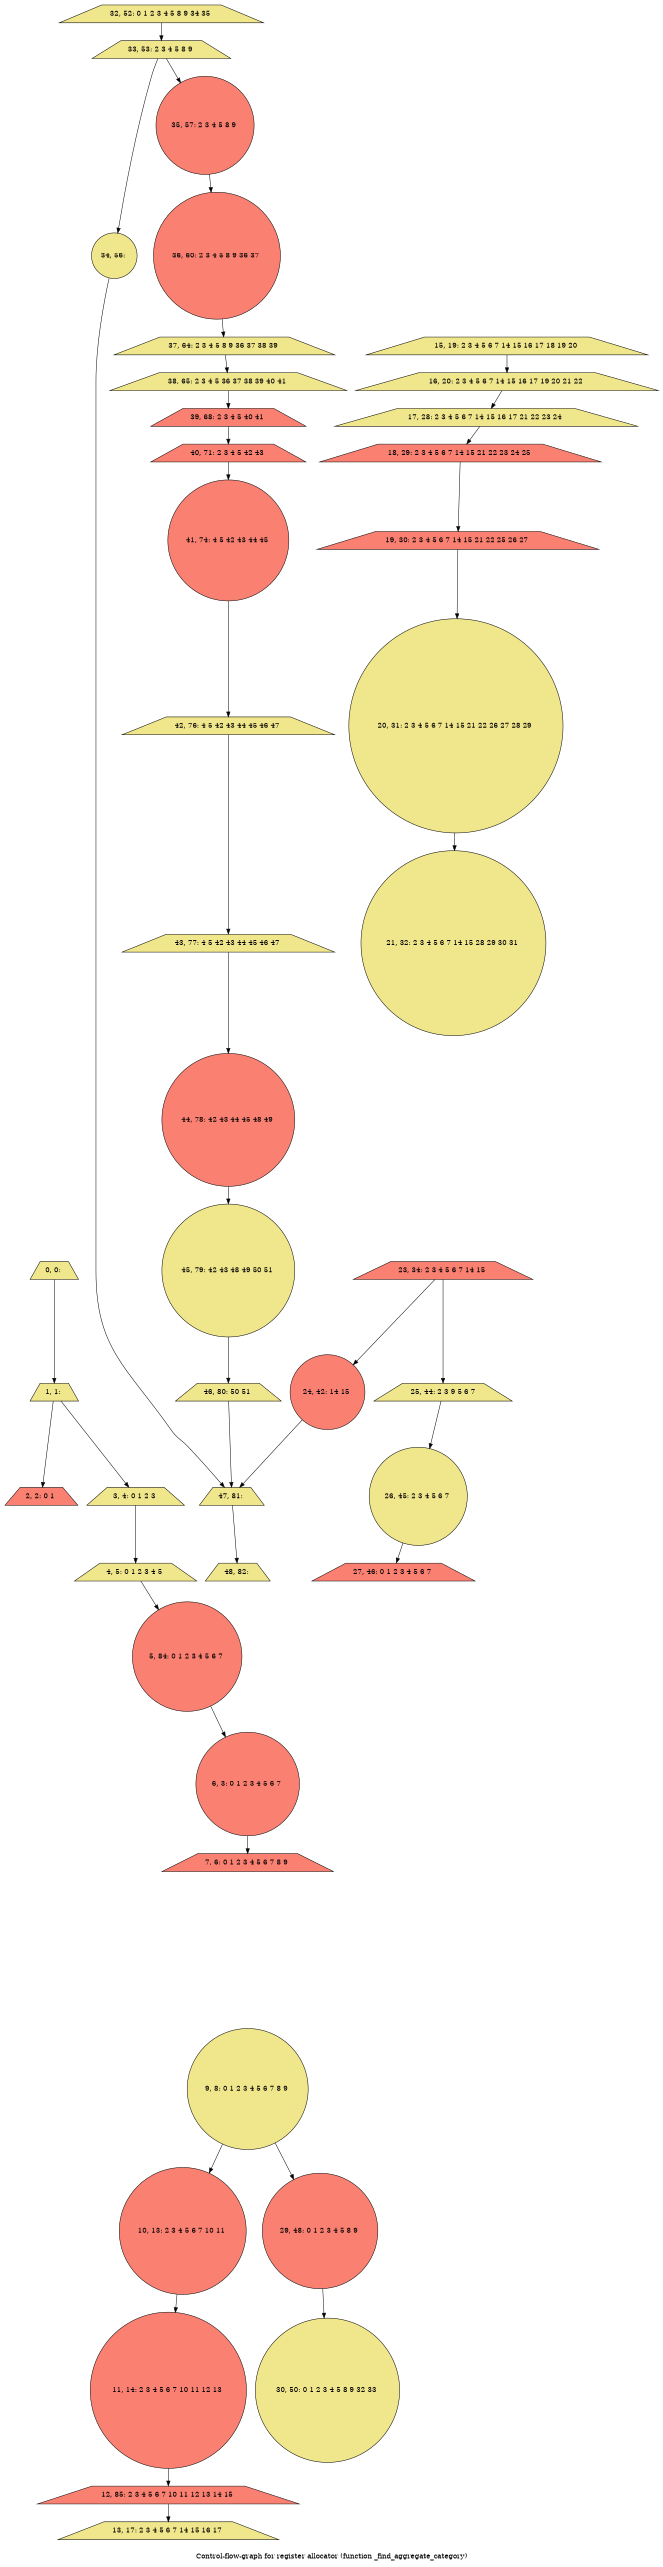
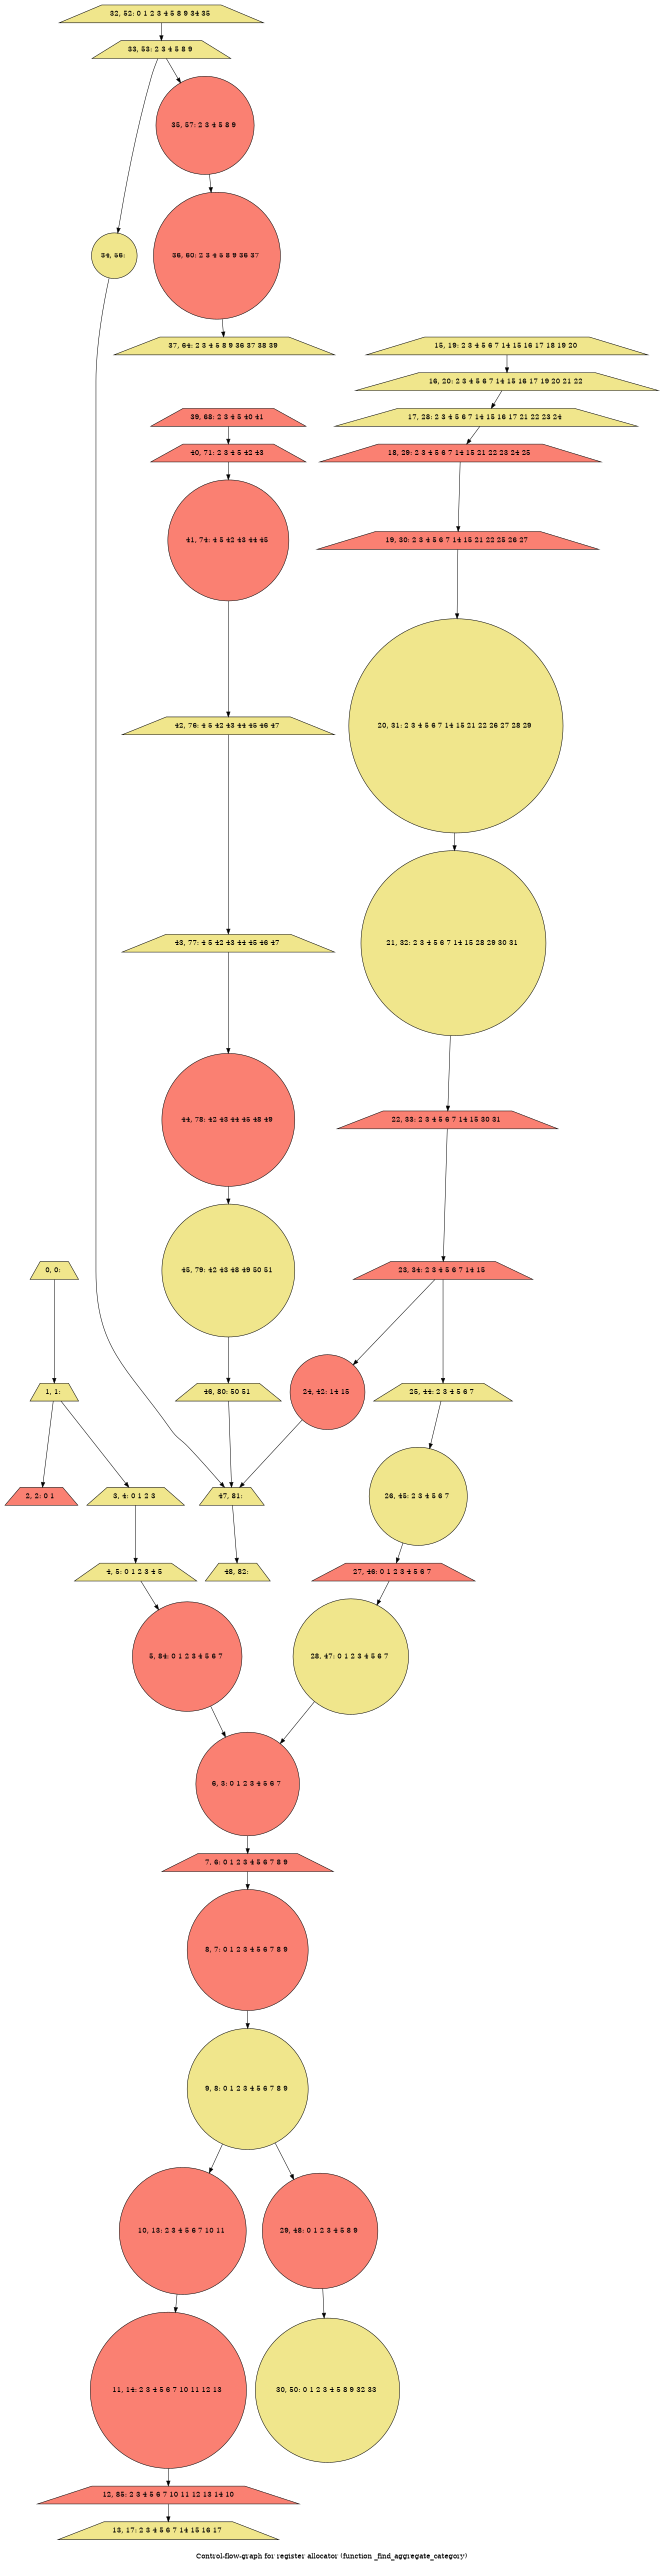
  digraph {
    label="Control-flow-graph for register allocator (function _find_aggregate_category)"
    node [fillcolor=khaki shape=trapezium style=filled]
    n1 [label="0, 0: "]
    n2 [label="1, 1: "]
    n3 [fillcolor=salmon label="2, 2: 0 1 "]
    n4 [label="3, 4: 0 1 2 3 "]
    n5 [label="4, 5: 0 1 2 3 4 5 "]
    n6 [fillcolor=salmon label="5, 84: 0 1 2 3 4 5 6 7 " shape=circle]
    n7 [fillcolor=salmon label="6, 3: 0 1 2 3 4 5 6 7 " shape=circle]
    n8 [fillcolor=salmon label="7, 6: 0 1 2 3 4 5 6 7 8 9 "]
+   n9 [fillcolor=salmon label="8, 7: 0 1 2 3 4 5 6 7 8 9 " shape=circle]
    n10 [label="9, 8: 0 1 2 3 4 5 6 7 8 9 " shape=circle]
    n11 [fillcolor=salmon label="10, 13: 2 3 4 5 6 7 10 11 " shape=circle]
    n12 [fillcolor=salmon label="29, 48: 0 1 2 3 4 5 8 9 " shape=circle]
    n13 [fillcolor=salmon label="11, 14: 2 3 4 5 6 7 10 11 12 13 " shape=circle]
    n14 [label="30, 50: 0 1 2 3 4 5 8 9 32 33 " shape=circle]
-   n15 [fillcolor=salmon label="12, 85: 2 3 4 5 6 7 10 11 12 13 14 15 "]
+   n15 [fillcolor=salmon label="12, 85: 2 3 4 5 6 7 10 11 12 13 14 10"]
    n16 [label="13, 17: 2 3 4 5 6 7 14 15 16 17 "]
    n17 [label="15, 19: 2 3 4 5 6 7 14 15 16 17 18 19 20 "]
    n18 [label="16, 20: 2 3 4 5 6 7 14 15 16 17 19 20 21 22 "]
    n19 [label="17, 28: 2 3 4 5 6 7 14 15 16 17 21 22 23 24 "]
    n20 [fillcolor=salmon label="18, 29: 2 3 4 5 6 7 14 15 21 22 23 24 25 "]
    n21 [fillcolor=salmon label="19, 30: 2 3 4 5 6 7 14 15 21 22 25 26 27 "]
    n22 [label="20, 31: 2 3 4 5 6 7 14 15 21 22 26 27 28 29 " shape=circle]
    n23 [label="21, 32: 2 3 4 5 6 7 14 15 28 29 30 31 " shape=circle]
+   n24 [fillcolor=salmon label="22, 33: 2 3 4 5 6 7 14 15 30 31 "]
    n25 [fillcolor=salmon label="23, 34: 2 3 4 5 6 7 14 15 "]
    n26 [fillcolor=salmon label="24, 42: 14 15 " shape=circle]
-   n27 [label="25, 44: 2 3 9 5 6 7"]
+   n27 [label="25, 44: 2 3 4 5 6 7 "]
    n28 [label="47, 81: "]
    n29 [label="26, 45: 2 3 4 5 6 7 " shape=circle]
    n30 [label="48, 82: "]
    n31 [fillcolor=salmon label="27, 46: 0 1 2 3 4 5 6 7 "]
+   n32 [label="28, 47: 0 1 2 3 4 5 6 7 " shape=circle]
    n33 [label="32, 52: 0 1 2 3 4 5 8 9 34 35 "]
    n34 [label="33, 53: 2 3 4 5 8 9 "]
    n35 [label="34, 56: " shape=circle]
    n36 [fillcolor=salmon label="35, 57: 2 3 4 5 8 9 " shape=circle]
    n37 [fillcolor=salmon label="36, 60: 2 3 4 5 8 9 36 37 " shape=circle]
    n38 [label="37, 64: 2 3 4 5 8 9 36 37 38 39 "]
-   n39 [label="38, 65: 2 3 4 5 36 37 38 39 40 41 "]
    n40 [fillcolor=salmon label="39, 68: 2 3 4 5 40 41 "]
    n41 [fillcolor=salmon label="40, 71: 2 3 4 5 42 43 "]
    n42 [fillcolor=salmon label="41, 74: 4 5 42 43 44 45 " shape=circle]
    n43 [label="42, 76: 4 5 42 43 44 45 46 47 "]
    n44 [label="43, 77: 4 5 42 43 44 45 46 47 "]
    n45 [fillcolor=salmon label="44, 78: 42 43 44 45 48 49 " shape=circle]
    n46 [label="45, 79: 42 43 48 49 50 51 " shape=circle]
    n47 [label="46, 80: 50 51 "]
    n1 -> n2
    n2 -> n3
    n2 -> n4
    n4 -> n5
    n5 -> n6
    n6 -> n7
    n7 -> n8
+   n8 -> n9
+   n9 -> n10
    n10 -> n11
    n10 -> n12
    n11 -> n13
    n12 -> n14
    n13 -> n15
    n15 -> n16
    n17 -> n18
    n18 -> n19
    n19 -> n20
    n20 -> n21
    n21 -> n22
    n22 -> n23
+   n23 -> n24
+   n24 -> n25
    n25 -> n26
    n25 -> n27
    n26 -> n28
    n27 -> n29
    n28 -> n30
    n29 -> n31
+   n31 -> n32
+   n32 -> n7
    n33 -> n34
    n34 -> n35
    n34 -> n36
    n35 -> n28
    n36 -> n37
    n37 -> n38
-   n38 -> n39
-   n39 -> n40
    n40 -> n41
    n41 -> n42
    n42 -> n43
    n43 -> n44
    n44 -> n45
    n45 -> n46
    n46 -> n47
    n47 -> n28
  }
